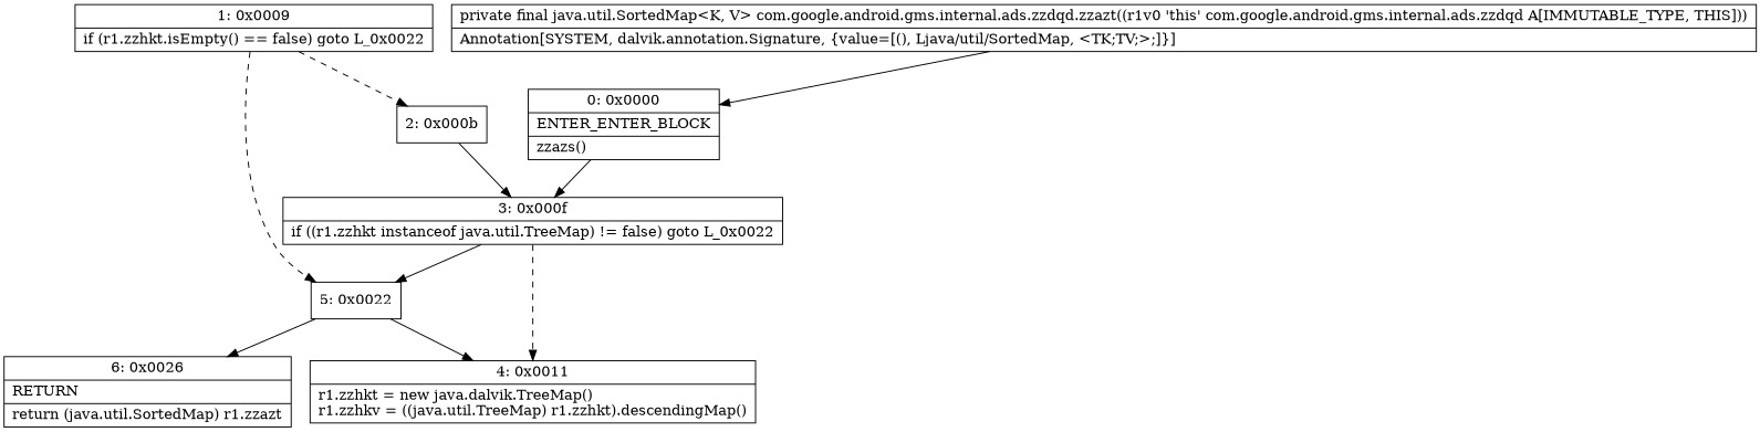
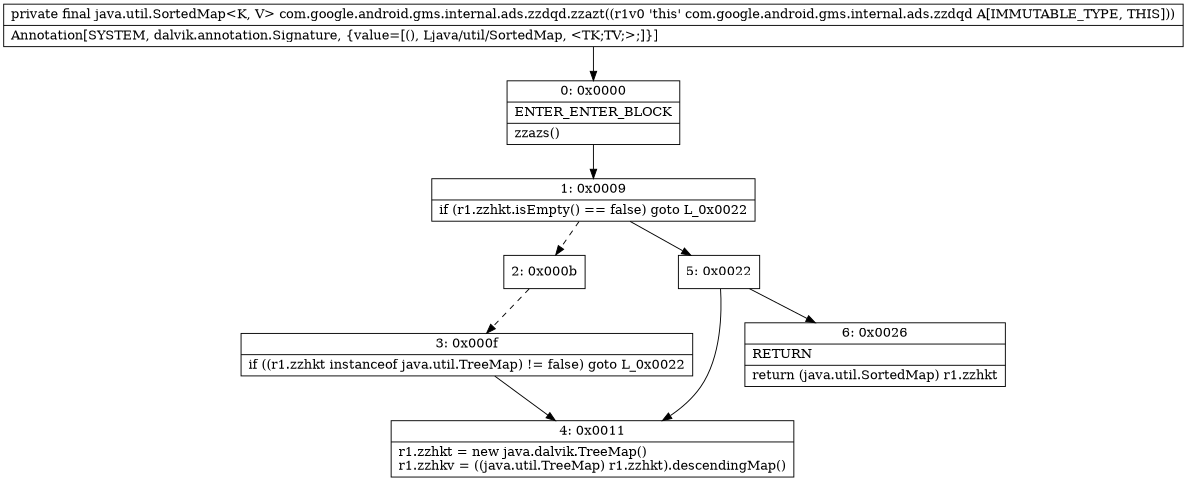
  digraph {
    node [shape=record]
    n1 [label="{0\:\ 0x0000|ENTER_ENTER_BLOCK\l|zzazs()\l}"]
    n2 [label="{1\:\ 0x0009|if (r1.zzhkt.isEmpty() == false) goto L_0x0022\l}"]
    n3 [label="{2\:\ 0x000b}"]
    n4 [label="{5\:\ 0x0022}"]
    n5 [label="{3\:\ 0x000f|if ((r1.zzhkt instanceof java.util.TreeMap) != false) goto L_0x0022\l}"]
    n6 [label="{4\:\ 0x0011|r1.zzhkt = new java.dalvik.TreeMap()\lr1.zzhkv = ((java.util.TreeMap) r1.zzhkt).descendingMap()\l}"]
-   n7 [label="{6\:\ 0x0026|RETURN\l|return (java.util.SortedMap) r1.zzazt\l}"]
+   n7 [label="{6\:\ 0x0026|RETURN\l|return (java.util.SortedMap) r1.zzhkt\l}"]
    n8 [label="{private final java.util.SortedMap\<K, V\> com.google.android.gms.internal.ads.zzdqd.zzazt((r1v0 'this' com.google.android.gms.internal.ads.zzdqd A[IMMUTABLE_TYPE, THIS]))  | Annotation[SYSTEM, dalvik.annotation.Signature, \{value=[(), Ljava\/util\/SortedMap, \<TK;TV;\>;]\}]\l}"]
-   n1 -> n5
+   n1 -> n2
    n2 -> n3 [style=dashed]
-   n2 -> n4 [style=dashed]
-   n3 -> n5
+   n2 -> n4
+   n3 -> n5 [style=dashed]
    n4 -> n6
    n4 -> n7
-   n5 -> n4
-   n5 -> n6 [style=dashed]
+   n5 -> n6 [style=solid]
    n8 -> n1
  }
